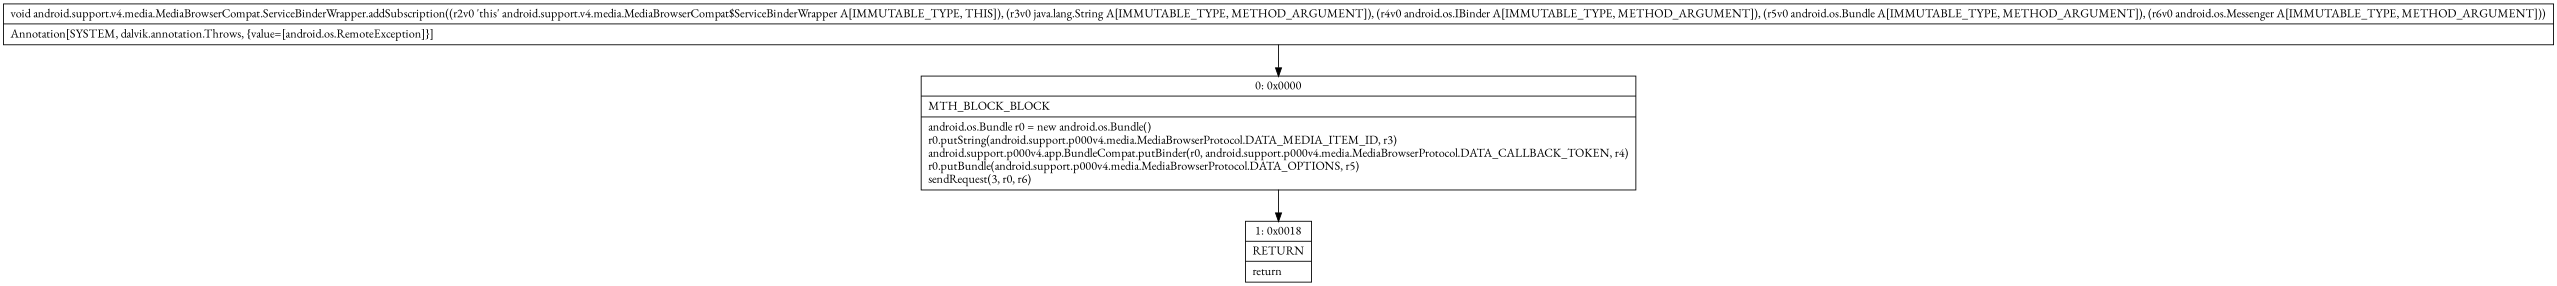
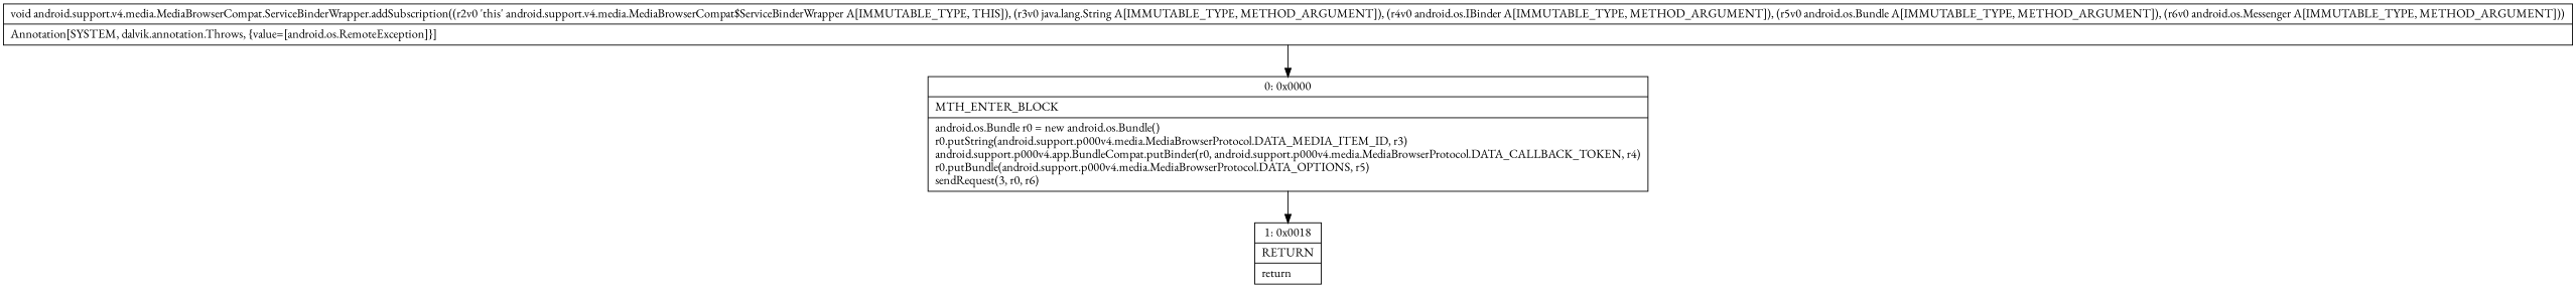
  digraph {
    fontname="EB Garamond"
    node [shape=record fontname="EB Garamond"]
    edge [style=solid fontname="EB Garamond"]
-   n1 [label="{0\:\ 0x0000|MTH_BLOCK_BLOCK\l|android.os.Bundle r0 = new android.os.Bundle()\lr0.putString(android.support.p000v4.media.MediaBrowserProtocol.DATA_MEDIA_ITEM_ID, r3)\landroid.support.p000v4.app.BundleCompat.putBinder(r0, android.support.p000v4.media.MediaBrowserProtocol.DATA_CALLBACK_TOKEN, r4)\lr0.putBundle(android.support.p000v4.media.MediaBrowserProtocol.DATA_OPTIONS, r5)\lsendRequest(3, r0, r6)\l}"]
+   n1 [label="{0\:\ 0x0000|MTH_ENTER_BLOCK\l|android.os.Bundle r0 = new android.os.Bundle()\lr0.putString(android.support.p000v4.media.MediaBrowserProtocol.DATA_MEDIA_ITEM_ID, r3)\landroid.support.p000v4.app.BundleCompat.putBinder(r0, android.support.p000v4.media.MediaBrowserProtocol.DATA_CALLBACK_TOKEN, r4)\lr0.putBundle(android.support.p000v4.media.MediaBrowserProtocol.DATA_OPTIONS, r5)\lsendRequest(3, r0, r6)\l}"]
    n2 [label="{1\:\ 0x0018|RETURN\l|return\l}"]
    n3 [label="{void android.support.v4.media.MediaBrowserCompat.ServiceBinderWrapper.addSubscription((r2v0 'this' android.support.v4.media.MediaBrowserCompat$ServiceBinderWrapper A[IMMUTABLE_TYPE, THIS]), (r3v0 java.lang.String A[IMMUTABLE_TYPE, METHOD_ARGUMENT]), (r4v0 android.os.IBinder A[IMMUTABLE_TYPE, METHOD_ARGUMENT]), (r5v0 android.os.Bundle A[IMMUTABLE_TYPE, METHOD_ARGUMENT]), (r6v0 android.os.Messenger A[IMMUTABLE_TYPE, METHOD_ARGUMENT]))  | Annotation[SYSTEM, dalvik.annotation.Throws, \{value=[android.os.RemoteException]\}]\l}"]
    n1 -> n2
    n3 -> n1
  }
